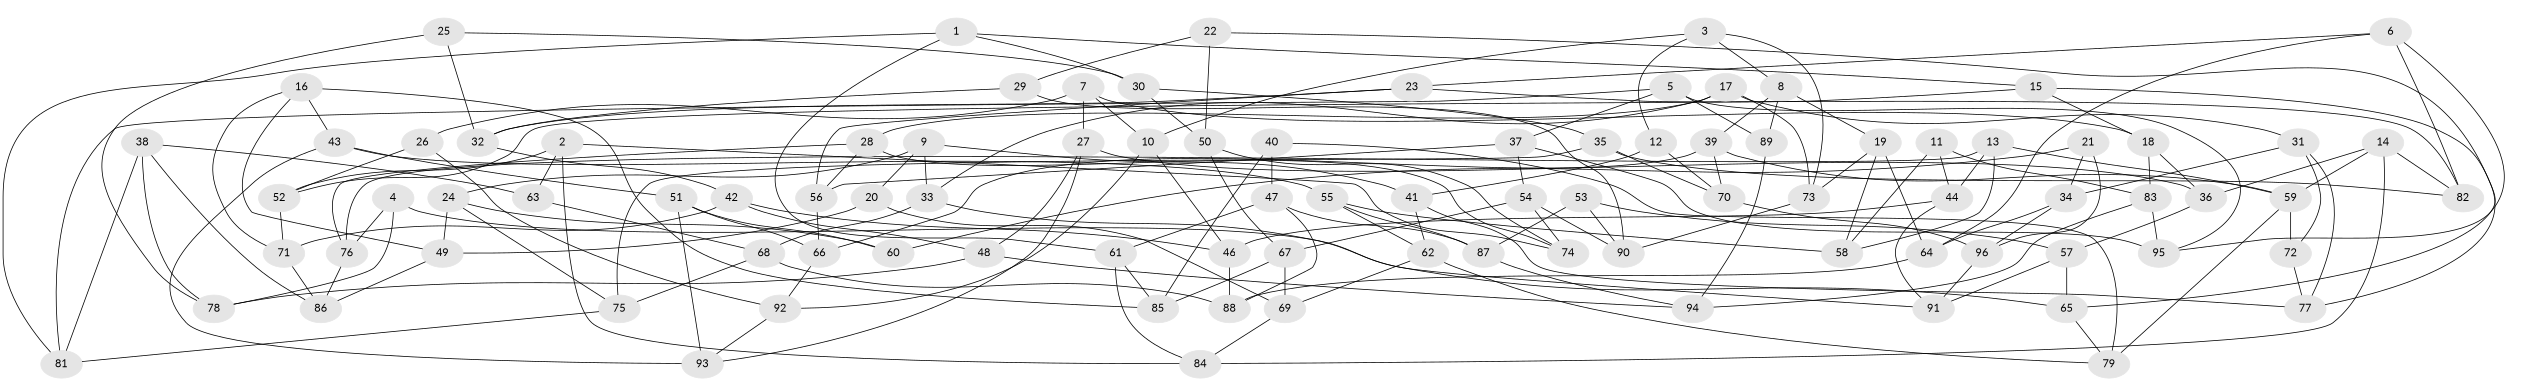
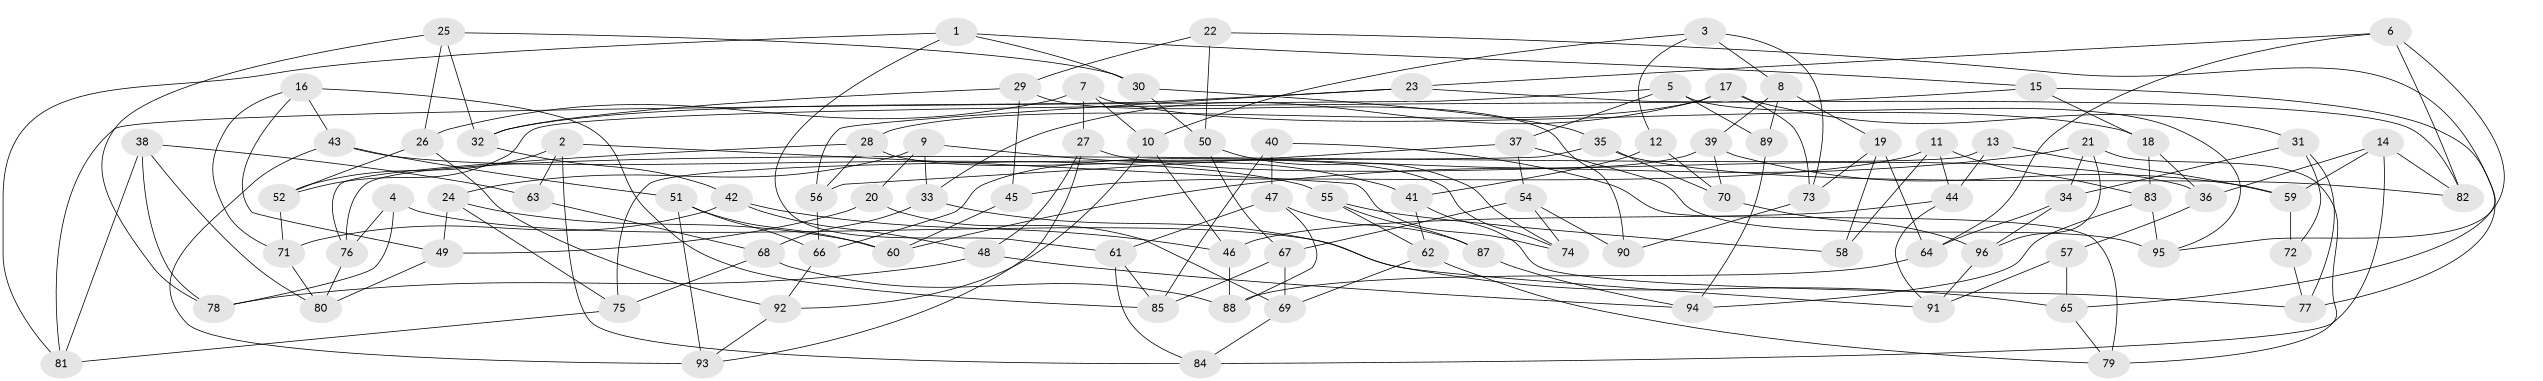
  graph {
    fontname=Lato
    node [color=gray90 fontname=Lato style=filled]
    edge [fontname=Lato]
    1
    15
    30
    61
    81
    52
    18
    77
    50
    35
    84
    85
    2
    63
    74
    71
    68
    3
    8
    10
    12
    73
    89
    19
    39
    46
    92
    41
    70
    90
    4
    65
    76
    78
    79
-   80 [label=86]
+   80
    5
    37
    95
    56
    54
    94
    6
    23
    64
    82
    32
    88
    7
    26
    27
    83
    36
    48
    93
    58
    59
    66
    9
    20
    24
    33
    49
    69
    60
    75
    91
    62
    11
    44
+   45
    n72 [label=96]
    13
    72
    14
    57
    16
    43
    51
    55
    17
    28
    31
    34
    21
    22
    29
    40
    47
    67
    42
    25
    38
    87
-   53
    1 -- 15
    1 -- 30
    1 -- 61
    1 -- 81
    15 -- 52
    15 -- 18
    15 -- 77
    30 -- 50
    30 -- 35
    61 -- 84
    61 -- 85
    52 -- 71
    18 -- 83
    18 -- 36
    50 -- 74
    50 -- 67
    35 -- 70
    35 -- 82
    35 -- 75
    2 -- 52
    2 -- 84
    2 -- 63
    2 -- 74
    63 -- 68
    71 -- 80
    68 -- 88
    68 -- 75
    3 -- 8
    3 -- 10
    3 -- 12
    3 -- 73
    8 -- 89
    8 -- 19
    8 -- 39
    10 -- 46
    10 -- 92
    12 -- 41
    12 -- 70
    73 -- 90
    89 -- 94
    19 -- 73
    19 -- 64
    19 -- 58
    39 -- 70
    39 -- 59
    39 -- 66
    46 -- 88
    92 -- 93
    41 -- 77
    41 -- 62
    70 -- n72
    4 -- 65
    4 -- 76
    4 -- 78
    65 -- 79
    76 -- 80
    5 -- 81
    5 -- 89
    5 -- 37
    5 -- 95
    37 -- 95
    37 -- 56
    37 -- 54
    56 -- 66
    54 -- 74
    54 -- 90
    54 -- 67
    6 -- 95
    6 -- 23
    6 -- 64
    6 -- 82
    23 -- 56
    23 -- 82
    23 -- 32
    64 -- 88
    32 -- 42
    7 -- 18
    7 -- 10
    7 -- 26
    7 -- 27
    26 -- 52
    26 -- 92
    27 -- 36
    27 -- 48
    27 -- 93
    83 -- 95
    83 -- 94
    36 -- 57
    48 -- 78
    48 -- 94
    59 -- 72
    66 -- 92
    9 -- 41
    9 -- 20
    9 -- 24
    9 -- 33
    20 -- 49
    20 -- 69
    24 -- 49
    24 -- 60
    24 -- 75
    33 -- 68
    33 -- 91
    49 -- 80
    69 -- 84
    75 -- 81
    62 -- 79
    62 -- 69
    11 -- 83
    11 -- 58
    11 -- 44
+   11 -- 45
    44 -- 46
    44 -- 91
+   45 -- 60
    n72 -- 91
    13 -- 76
-   13 -- 58
    13 -- 59
    13 -- 44
    72 -- 77
    14 -- 84
    14 -- 82
    14 -- 36
    14 -- 59
    57 -- 65
    57 -- 91
    16 -- 85
    16 -- 71
    16 -- 49
    16 -- 43
    43 -- 93
    43 -- 51
    43 -- 55
    51 -- 93
    51 -- 66
    51 -- 60
    55 -- 58
    55 -- 62
    55 -- 87
    17 -- 73
    17 -- 33
    17 -- 28
    17 -- 31
    28 -- 74
    28 -- 76
    28 -- 56
    31 -- 77
    31 -- 72
    31 -- 34
    34 -- 64
    34 -- n72
-   59 -- 79
+   21 -- 79
    21 -- 60
    21 -- n72
    21 -- 34
    22 -- 50
    22 -- 65
    22 -- 29
    29 -- 90
    29 -- 32
+   29 -- 45
    40 -- 85
    40 -- 79
    40 -- 47
    47 -- 61
    47 -- 88
    47 -- 87
    67 -- 85
    67 -- 69
    42 -- 71
    42 -- 46
    42 -- 48
    25 -- 30
    25 -- 78
    25 -- 32
+   25 -- 26
    38 -- 81
    38 -- 63
    38 -- 78
    38 -- 80
    87 -- 94
-   53 -- 90
-   53 -- 57
-   53 -- 87
  }
